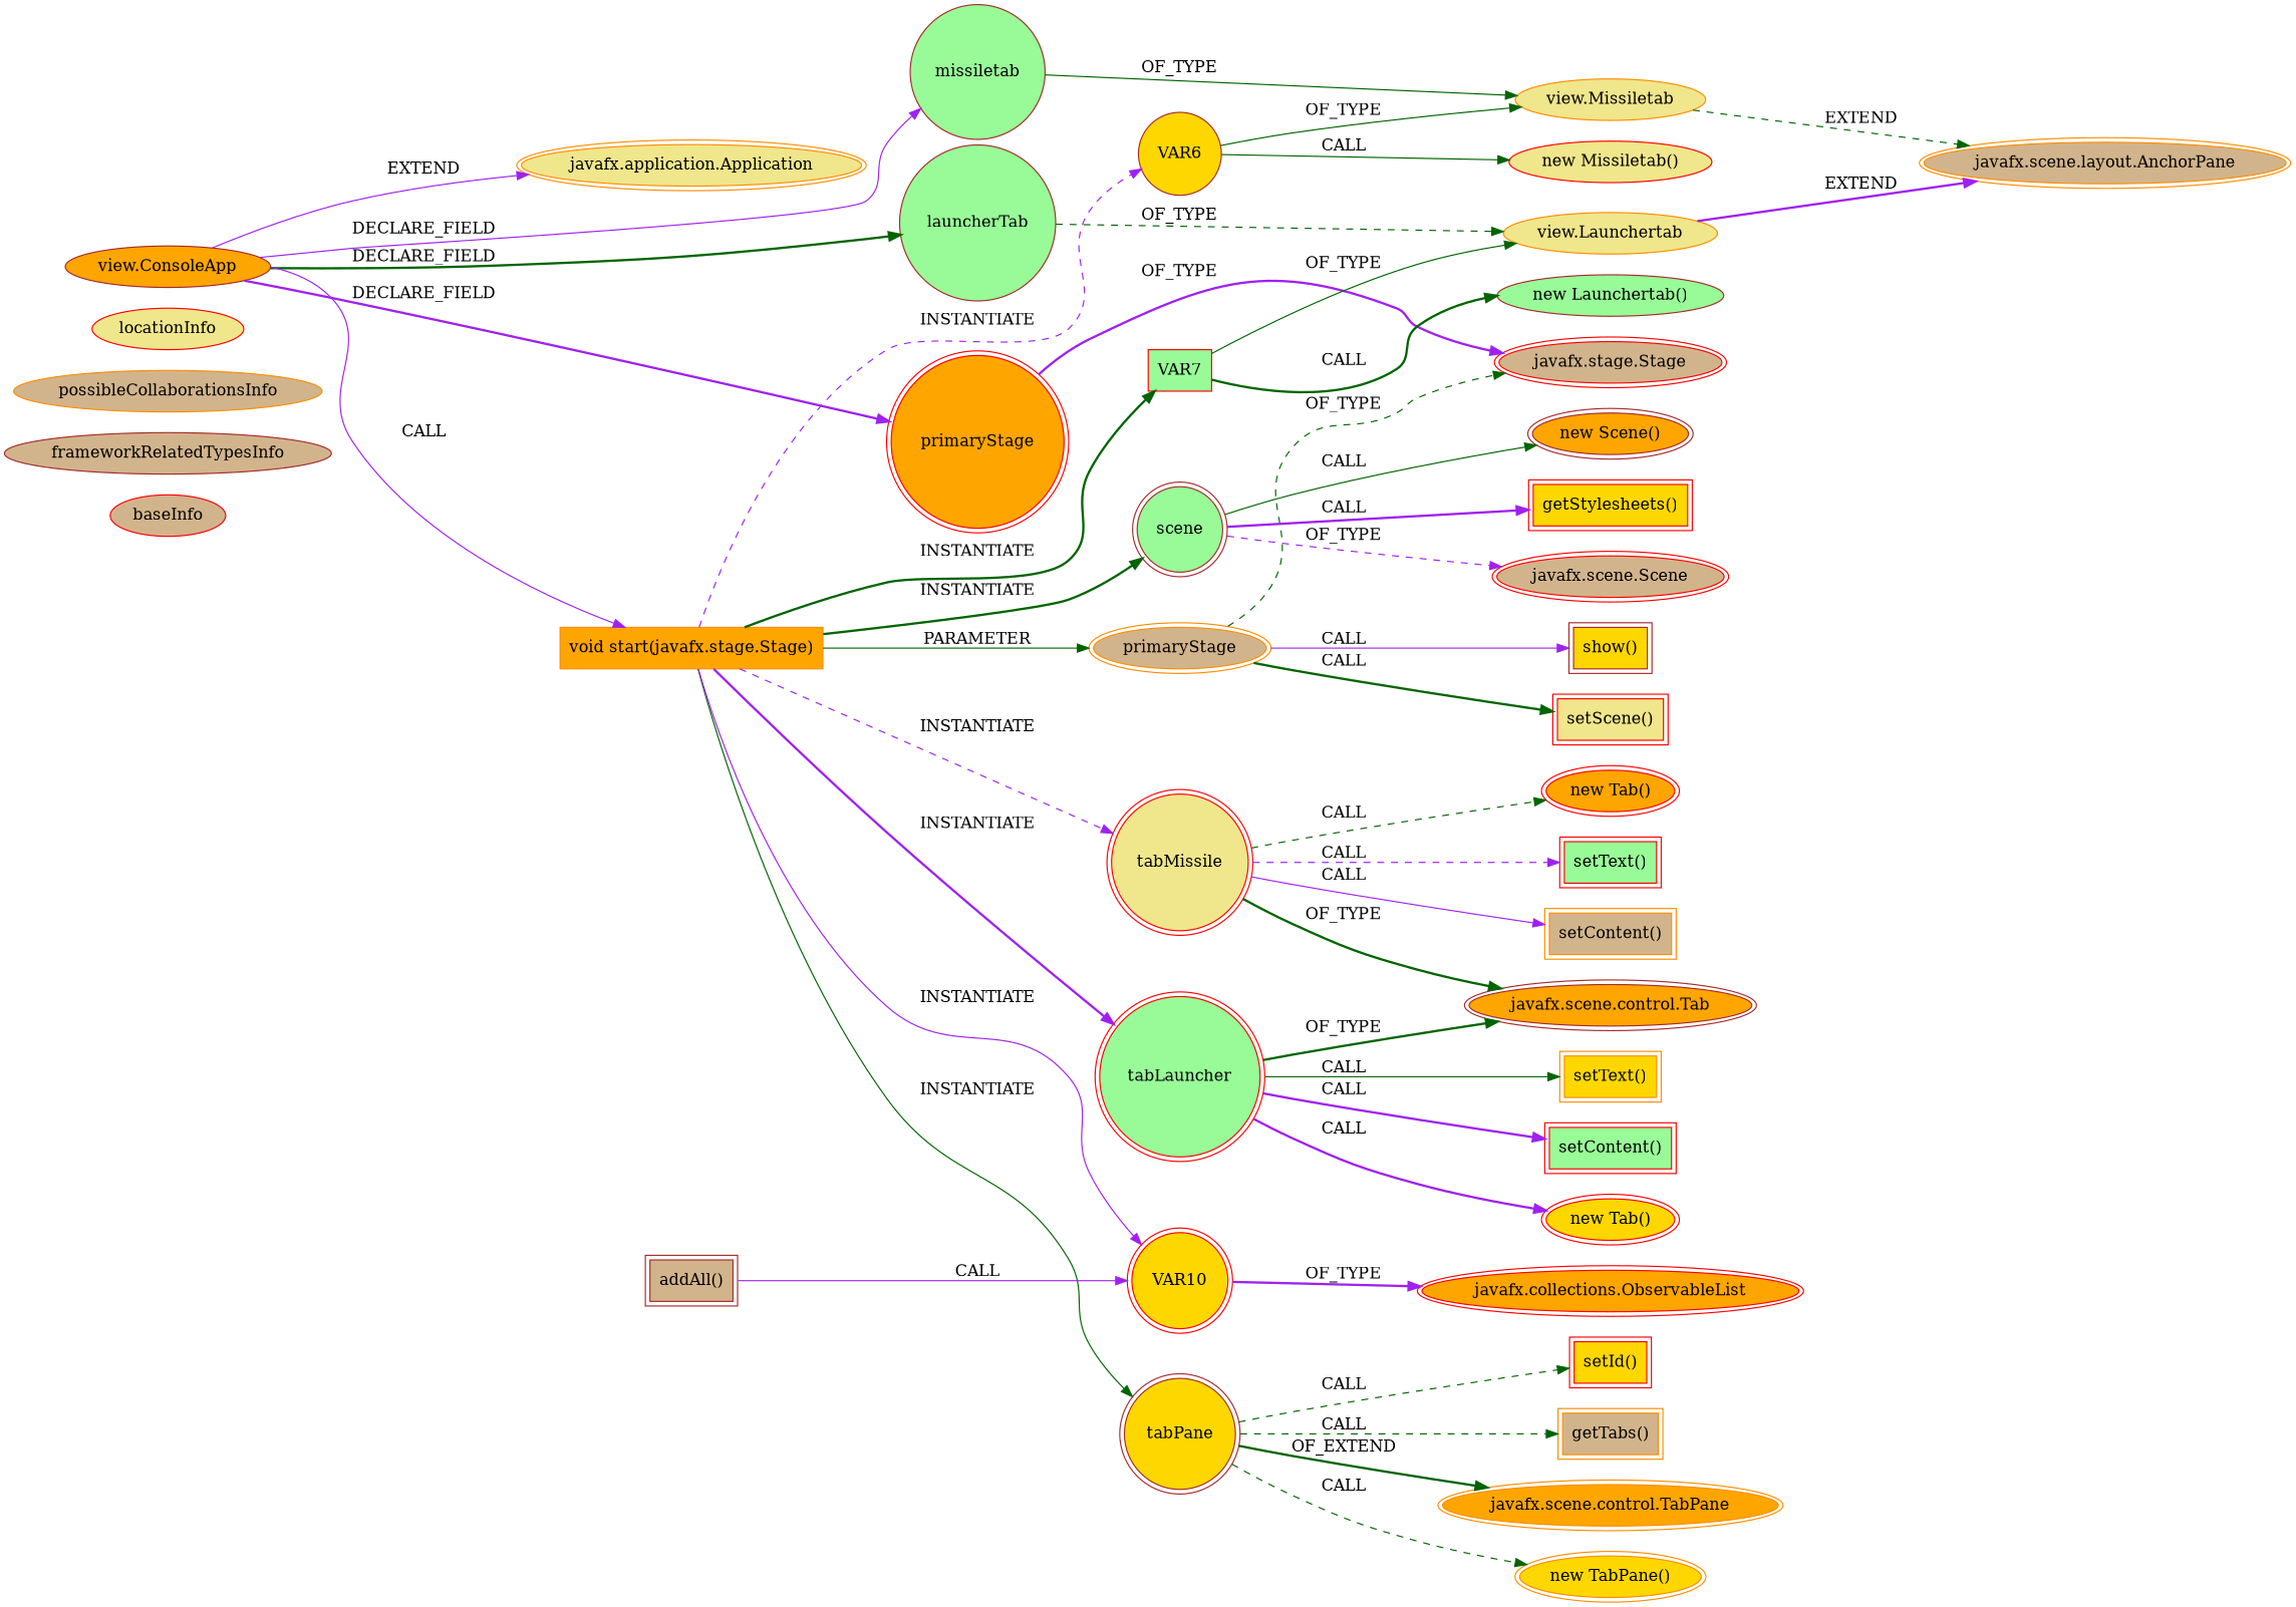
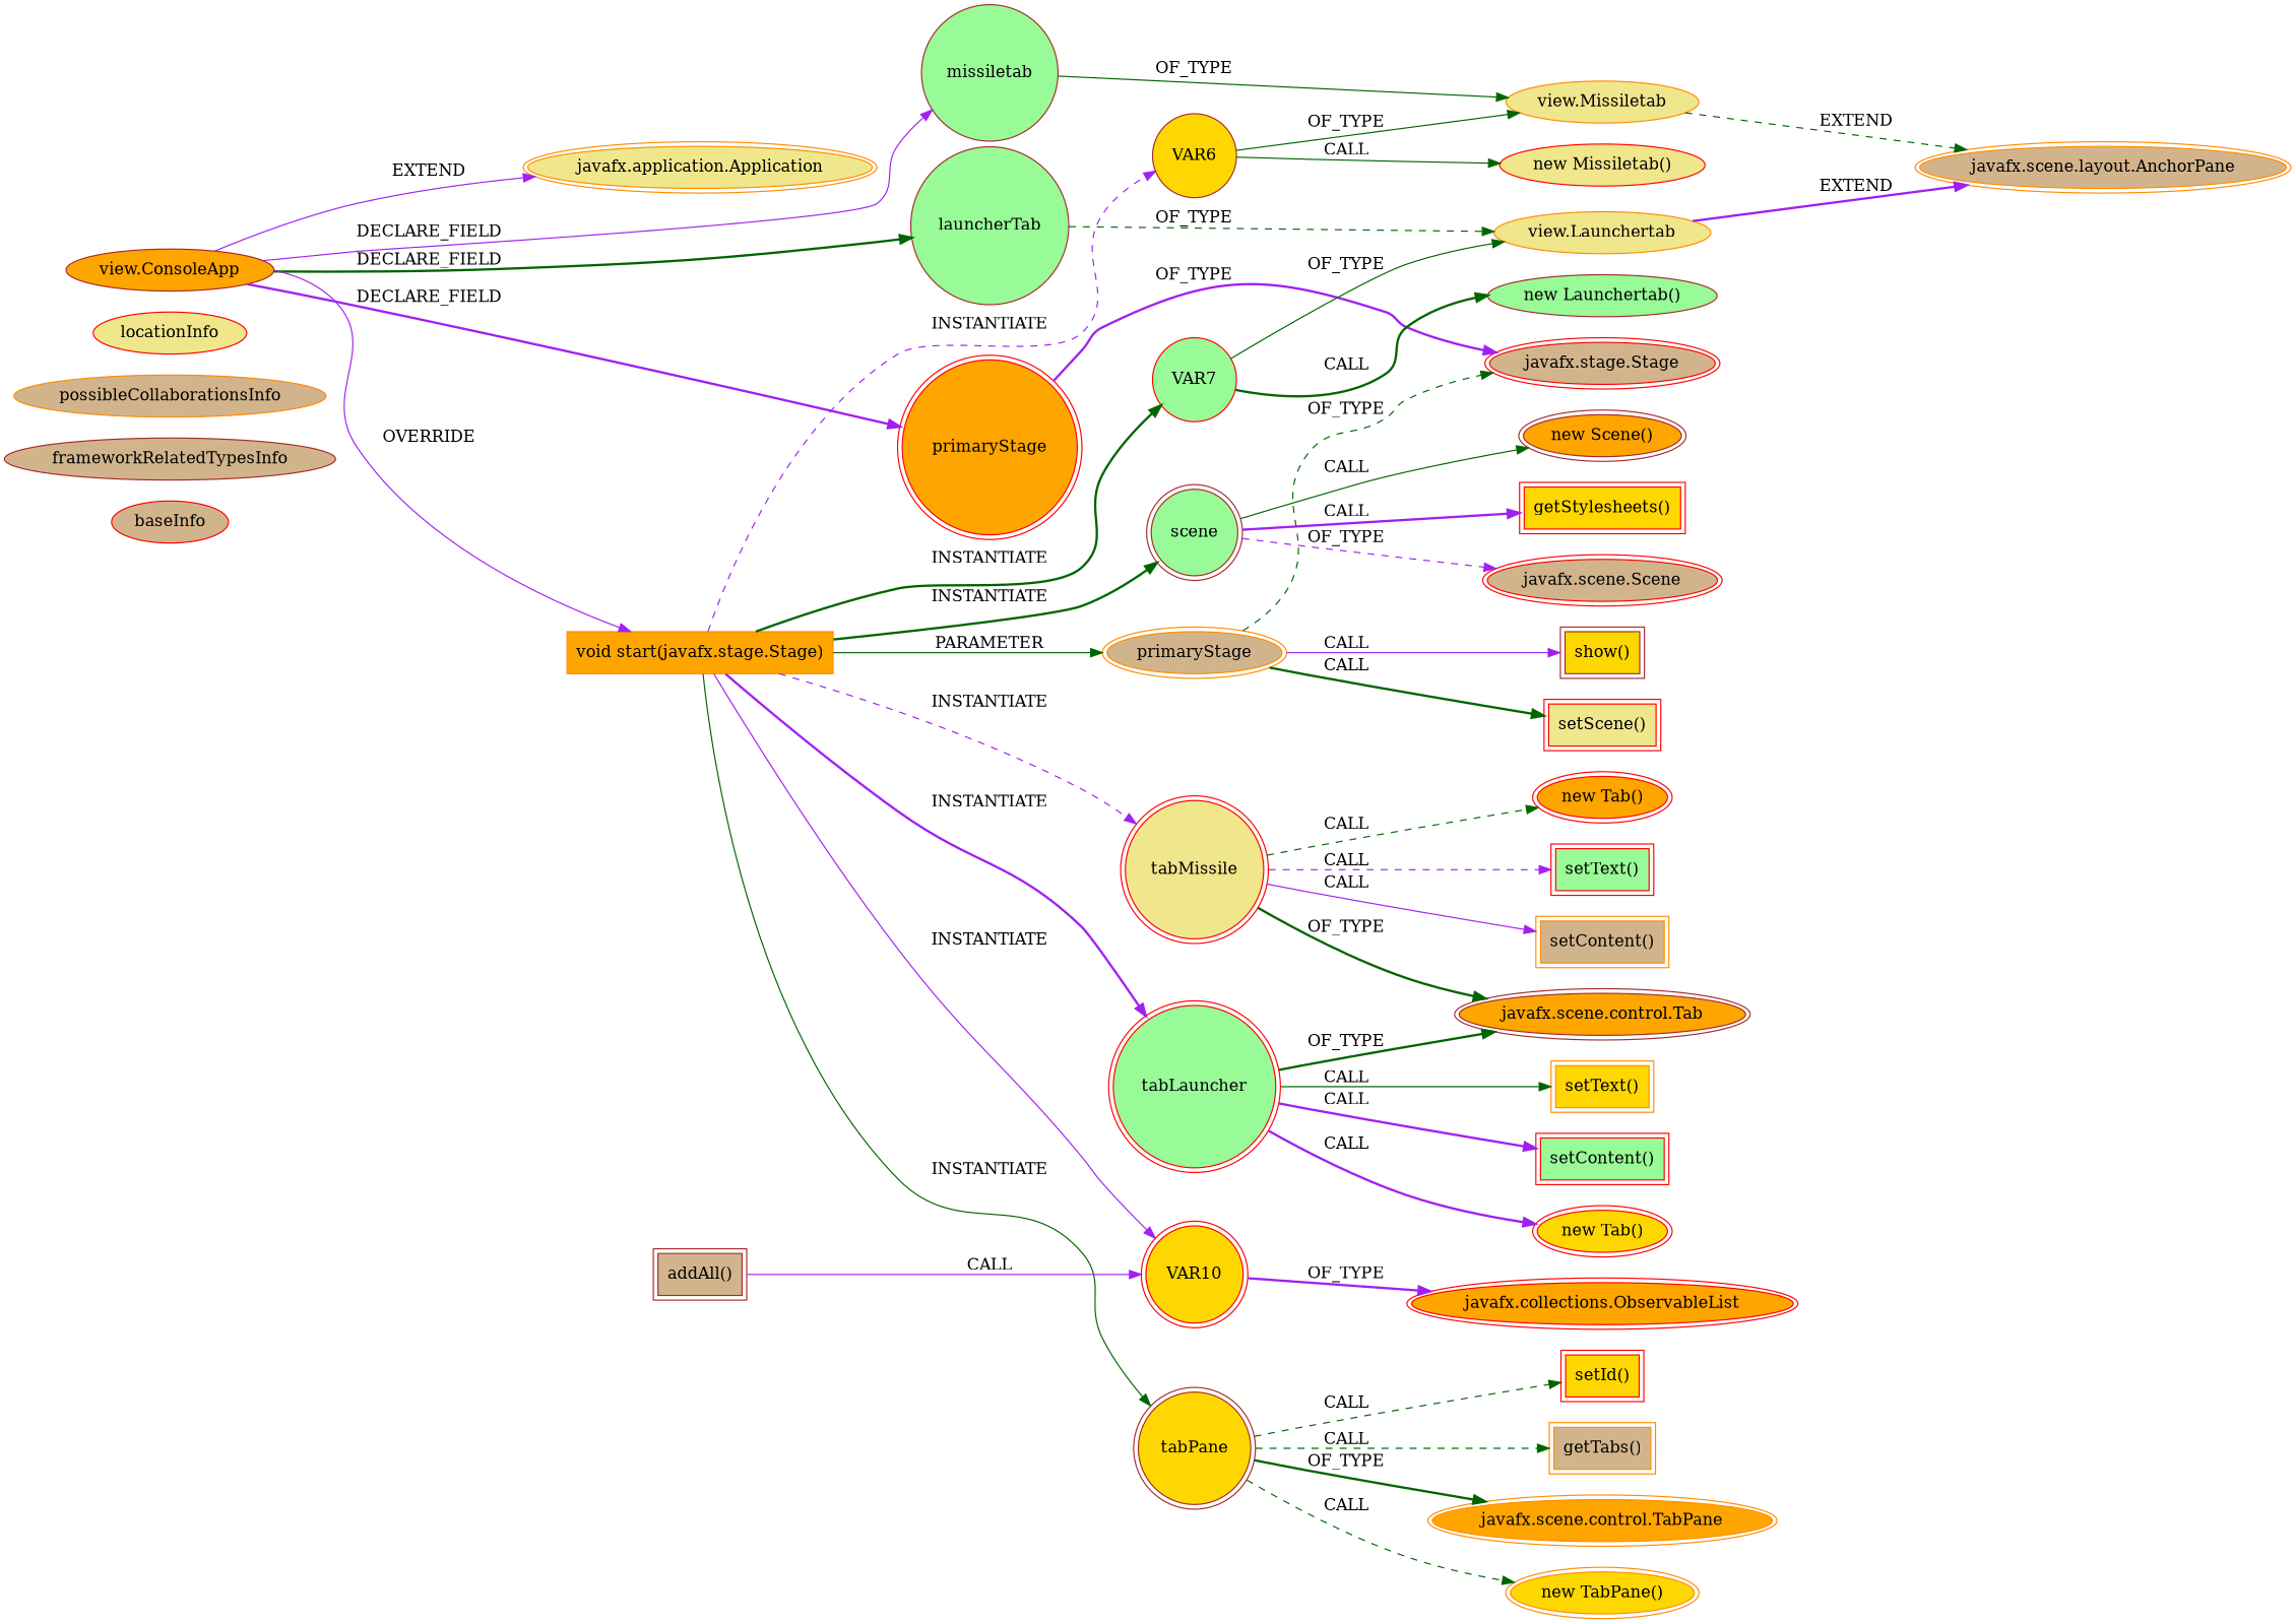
  digraph {
    rankdir=LR
    node [color=red fillcolor=tan style=filled isFrameworkType=true vertexType=INSIDE_CALL peripheries=2]
    edge [color=darkgreen style=bold]
    baseInfo [category=extension_graph graphId=492 isAnonymous=false possibleRelation=true isFrameworkType="" vertexType="" peripheries=""]
    frameworkRelatedTypesInfo [0="javafx.application.Application" color=brown isFrameworkType="" vertexType="" peripheries=""]
    possibleCollaborationsInfo [0="492~OVERRIDING_METHOD_DECLARATION-INSTANTIATION-FIELD_DECLARATION-~javafx.application.Application ~javafx.scene.layout.AnchorPane ~false~false" color=darkorange isFrameworkType="" vertexType="" peripheries=""]
    locationInfo [contextSignature=ConsoleApp filePath="/GalKarp-Advanced-Java-course-final-project-GUI-part/Advanced-Java-course-final-project-GUI-part-master/Java-Missle/src/view/ConsoleApp.java" fillcolor=khaki graphId=492 projectName="GalKarp-Advanced-Java-course-final-project-GUI-part" isFrameworkType="" vertexType="" peripheries=""]
    n5 [color=brown fillcolor=orange isFrameworkType=false label="view.ConsoleApp" vertexType=ROOT_CLIENT_CLASS_DECLARATION peripheries=""]
    n6 [color=darkorange fillcolor=khaki label="javafx.application.Application" vertexType=FRAMEWORK_CLASS_TYPE]
    n7 [color=brown fillcolor=palegreen isFrameworkType=false label=launcherTab shape=circle vertexType=FIELD_DECLARATION peripheries=""]
    n8 [color=brown fillcolor=palegreen isFrameworkType=false label=missiletab shape=circle vertexType=FIELD_DECLARATION peripheries=""]
    n9 [fillcolor=orange label=primaryStage shape=circle vertexType=FIELD_DECLARATION]
    n10 [color=darkorange fillcolor=orange isFrameworkType=false label="void start(javafx.stage.Stage)" shape=box vertexType=OVERRIDING_METHOD_DECLARATION peripheries=""]
    n11 [color=darkorange fillcolor=khaki isFrameworkType=false label="view.Launchertab" vertexType=REFERENCE_CLIENT_CLASS_DECLARATION peripheries=""]
    n12 [color=darkorange fillcolor=khaki isFrameworkType=false label="view.Missiletab" vertexType=REFERENCE_CLIENT_CLASS_DECLARATION peripheries=""]
    n13 [label="javafx.stage.Stage" vertexType=FRAMEWORK_CLASS_TYPE]
    n14 [color=darkorange label=primaryStage vertexType=PARAMETER_DECLARATION]
    n15 [fillcolor=khaki label=tabMissile shape=circle vertexType=VARIABLE_EXPRESION]
    n16 [fillcolor=palegreen label=tabLauncher shape=circle vertexType=VARIABLE_EXPRESION]
    n17 [color=brown fillcolor=gold label=tabPane shape=circle vertexType=VARIABLE_EXPRESION]
    n18 [color=brown fillcolor=gold isFrameworkType=false label=VAR6 shape=circle vertexType=VARIABLE_EXPRESION peripheries=""]
-   n19 [fillcolor=palegreen isFrameworkType=false label=VAR7 shape=box vertexType=VARIABLE_EXPRESION peripheries=""]
+   n19 [fillcolor=palegreen isFrameworkType=false label=VAR7 shape=circle vertexType=VARIABLE_EXPRESION peripheries=""]
    n20 [fillcolor=gold label=VAR10 shape=circle vertexType=VARIABLE_EXPRESION]
    n21 [color=brown fillcolor=palegreen label=scene shape=circle vertexType=VARIABLE_EXPRESION]
    n22 [color=darkorange label="javafx.scene.layout.AnchorPane" vertexType=FRAMEWORK_CLASS_TYPE]
    n23 [fillcolor=khaki label="setScene()" shape=box]
    n24 [color=brown fillcolor=gold label="show()" shape=box]
    n25 [color=brown fillcolor=orange label="javafx.scene.control.Tab" vertexType=FRAMEWORK_CLASS_TYPE]
    n26 [fillcolor=orange label="new Tab()" vertexType=CONSTRUCTOR_CALL]
    n27 [fillcolor=palegreen label="setText()" shape=box]
    n28 [color=darkorange label="setContent()" shape=box]
    n29 [fillcolor=gold label="new Tab()" vertexType=CONSTRUCTOR_CALL]
    n30 [color=darkorange fillcolor=gold label="setText()" shape=box]
    n31 [fillcolor=palegreen label="setContent()" shape=box]
    n32 [color=darkorange fillcolor=orange label="javafx.scene.control.TabPane" vertexType=FRAMEWORK_CLASS_TYPE]
    n33 [color=darkorange fillcolor=gold label="new TabPane()" vertexType=CONSTRUCTOR_CALL]
    n34 [fillcolor=gold label="setId()" shape=box]
    n35 [color=darkorange label="getTabs()" shape=box]
    n36 [fillcolor=khaki isFrameworkType=false label="new Missiletab()" vertexType=CONSTRUCTOR_CALL peripheries=""]
    n37 [color=brown fillcolor=palegreen isFrameworkType=false label="new Launchertab()" vertexType=CONSTRUCTOR_CALL peripheries=""]
    n38 [fillcolor=orange label="javafx.collections.ObservableList" vertexType=FRAMEWORK_INTERFACE_TYPE]
    n39 [label="javafx.scene.Scene" vertexType=FRAMEWORK_CLASS_TYPE]
    n40 [color=brown fillcolor=orange label="new Scene()" vertexType=CONSTRUCTOR_CALL]
    n41 [fillcolor=gold label="getStylesheets()" shape=box]
    n42 [color=brown label="addAll()" shape=box]
    n5 -> n6 [color=purple label=EXTEND style=solid]
    n5 -> n7 [label=DECLARE_FIELD]
    n5 -> n8 [color=purple label=DECLARE_FIELD style=solid]
    n5 -> n9 [color=purple label=DECLARE_FIELD]
-   n5 -> n10 [color=purple label=CALL style=solid]
+   n5 -> n10 [color=purple label=OVERRIDE style=solid]
    n7 -> n11 [label=OF_TYPE style=dashed]
    n8 -> n12 [label=OF_TYPE style=solid]
    n9 -> n13 [color=purple label=OF_TYPE]
    n10 -> n14 [label=PARAMETER style=solid]
    n10 -> n15 [color=purple label=INSTANTIATE style=dashed]
    n10 -> n16 [color=purple label=INSTANTIATE]
    n10 -> n17 [label=INSTANTIATE style=solid]
    n10 -> n18 [color=purple label=INSTANTIATE style=dashed]
    n10 -> n19 [label=INSTANTIATE]
    n10 -> n20 [color=purple label=INSTANTIATE style=solid]
    n10 -> n21 [label=INSTANTIATE]
    n11 -> n22 [color=purple label=EXTEND]
    n12 -> n22 [label=EXTEND style=dashed]
    n14 -> n13 [label=OF_TYPE style=dashed]
    n14 -> n23 [label=CALL]
    n14 -> n24 [color=purple label=CALL style=solid]
    n15 -> n25 [label=OF_TYPE]
    n15 -> n26 [label=CALL style=dashed]
    n15 -> n27 [color=purple label=CALL style=dashed]
    n15 -> n28 [color=purple label=CALL style=solid]
    n16 -> n25 [label=OF_TYPE]
    n16 -> n29 [color=purple label=CALL]
    n16 -> n30 [label=CALL style=solid]
    n16 -> n31 [color=purple label=CALL]
-   n17 -> n32 [label=OF_EXTEND]
+   n17 -> n32 [label=OF_TYPE]
    n17 -> n33 [label=CALL style=dashed]
    n17 -> n34 [label=CALL style=dashed]
    n17 -> n35 [label=CALL style=dashed]
    n18 -> n12 [label=OF_TYPE style=solid]
    n18 -> n36 [label=CALL style=solid]
    n19 -> n11 [label=OF_TYPE style=solid]
    n19 -> n37 [label=CALL]
    n20 -> n38 [color=purple label=OF_TYPE]
    n21 -> n39 [color=purple label=OF_TYPE style=dashed]
    n21 -> n40 [label=CALL style=solid]
    n21 -> n41 [color=purple label=CALL]
    n42 -> n20 [color=purple label=CALL style=solid]
  }
